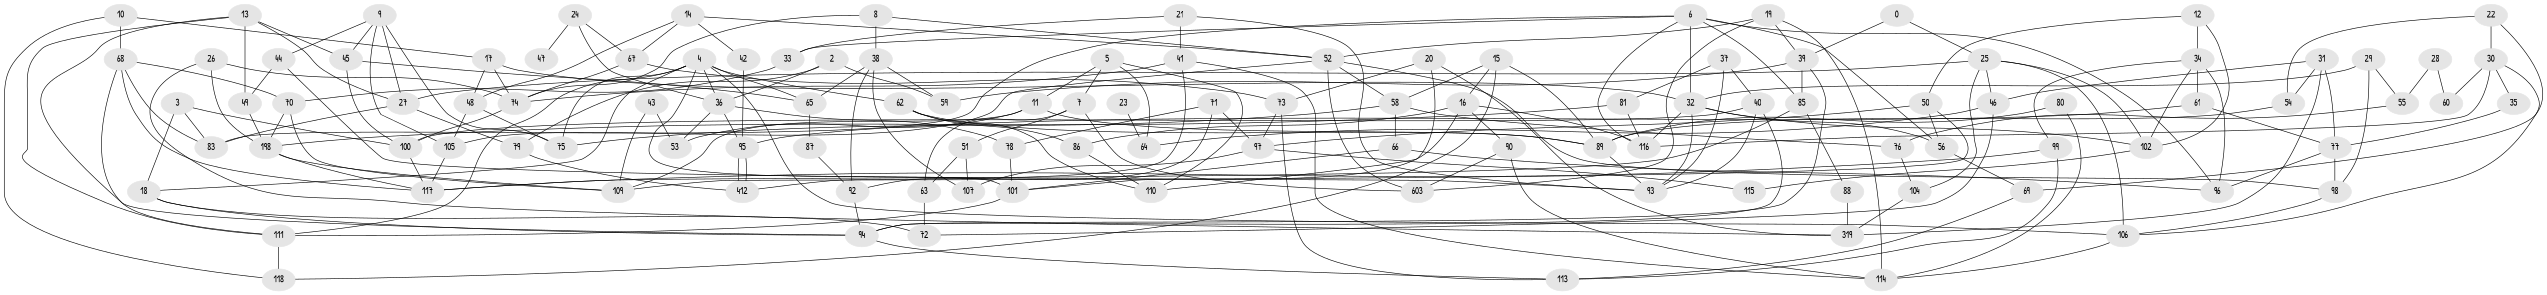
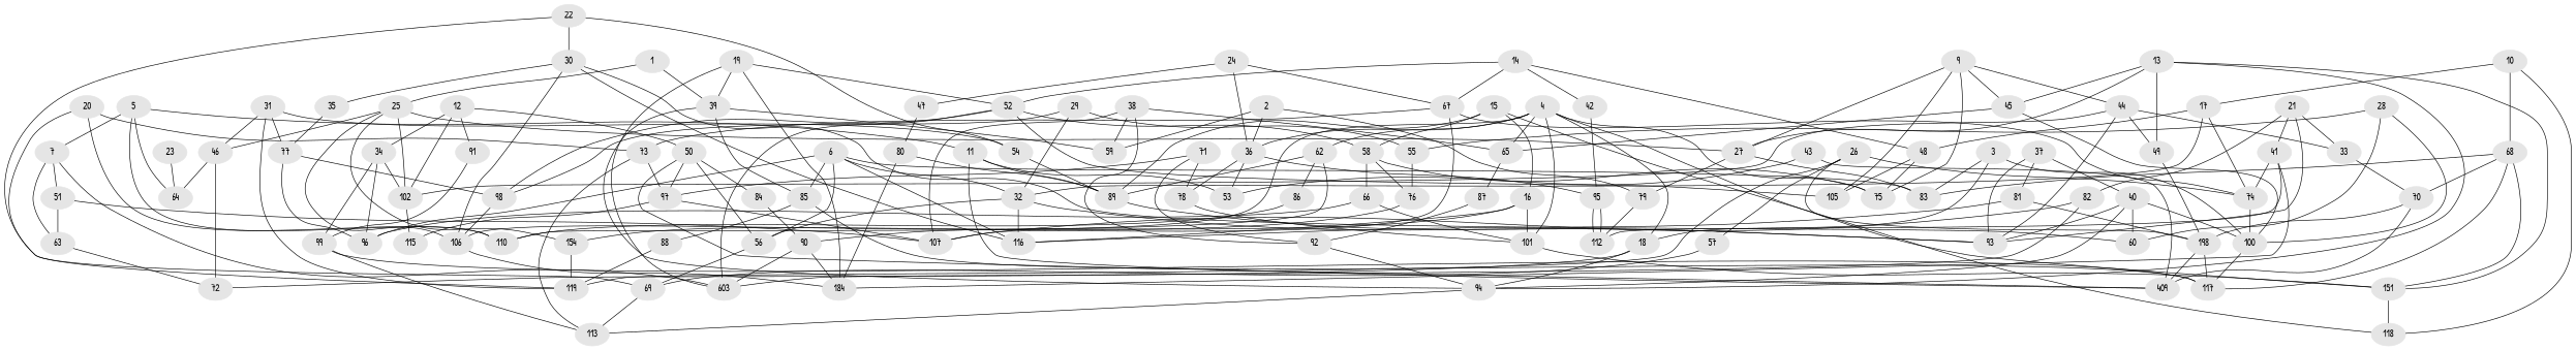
  graph {
    fontname="Patrick Hand"
    node [color=gray90 fontname="Patrick Hand" style=filled]
    edge [fontname="Patrick Hand"]
-   1 [label=0]
+   1
    25
    39
    106
    27
    102
    46
-   104
+   104 [label=154]
    59
    85
    94
    2
    36
    79
    53
    78
    95
    3
    83
    18
    100
    72
    117
    4
    62
    65
    75
    101
-   111
+   111 [label=151]
    110
    89
    86
    87
-   114
+   114 [label=184]
    118
    5
    7
    11
    64
    51
    63
    n42 [label=603]
-   109
+   109 [label=409]
    6
    32
    33
    56
    96
    116
    93
    70
    69
    88
    107
-   8
    38
    52
    74
    92
    105
    58
    98
    9
    44
    45
    49
    10
    17
    68
    48
    12
    34
    50
-   61
+   91
    99
+   84
    97
    115
    13
    n81 [label=198]
    113
    14
    42
    67
    73
    15
    16
    90
    76
    66
    19
    20
-   119 [label=319]
+   119
    21
    41
-   112 [label=412]
+   82
+   112
    22
    30
    54
    35
    60
    23
    77
    24
    47
    80
    26
+   57
    28
    55
    29
    31
    37
    40
    81
    43
    71
    1 -- 25
    1 -- 39
    25 -- 106
    25 -- 27
    25 -- 102
    25 -- 46
    25 -- 104
    39 -- 59
    39 -- 85
    39 -- 94
    106 -- 114
    27 -- 79
    27 -- 83
    102 -- 115
    46 -- 72
    46 -- 64
    104 -- 119
    85 -- 117
    85 -- 88
    94 -- 113
    2 -- 59
    2 -- 36
    2 -- 79
    36 -- 53
    36 -- 78
    36 -- 95
    79 -- 112
    78 -- 101
    95 -- 112
    95 -- 112
    3 -- 83
    3 -- 18
    3 -- 100
    18 -- 94
    18 -- 72
    100 -- 117
    4 -- 106
    4 -- 36
    4 -- 18
    4 -- 62
    4 -- 65
    4 -- 75
    4 -- 101
    4 -- 111
    62 -- 110
    62 -- 89
    62 -- 86
    65 -- 87
    101 -- 111
    111 -- 118
    89 -- 93
    86 -- 110
    87 -- 92
    5 -- 110
    5 -- 7
    5 -- 11
    5 -- 64
    7 -- 51
    7 -- 63
    7 -- n42
    11 -- 53
    11 -- 89
    11 -- 109
    51 -- 63
    51 -- 107
    63 -- 72
    6 -- 85
    6 -- 83
    6 -- 32
-   6 -- 33
+   44 -- 33
    6 -- 56
    6 -- 96
    6 -- 116
-   32 -- 102
+   44 -- 102
    32 -- 56
    32 -- 116
    32 -- 93
    33 -- 70
    56 -- 69
    70 -- 109
    70 -- n81
    69 -- 113
    88 -- 119
-   8 -- 38
-   8 -- 52
-   8 -- 74
    38 -- 59
    38 -- 65
    38 -- 107
    38 -- 92
    52 -- n42
    52 -- 105
    52 -- 58
    52 -- 98
    74 -- 100
    92 -- 94
-   105 -- 117
    58 -- 75
    58 -- 76
    58 -- 66
    98 -- 106
    9 -- 27
    9 -- 75
    9 -- 105
    9 -- 44
    9 -- 45
    44 -- 93
    44 -- 49
    45 -- 100
    45 -- 65
    49 -- n81
    10 -- 118
    10 -- 17
    10 -- 68
    17 -- 32
    17 -- 74
    17 -- 48
    68 -- 83
    68 -- 117
    68 -- 111
    68 -- 70
    48 -- 75
    48 -- 105
    12 -- 102
    12 -- 34
    12 -- 50
+   12 -- 91
    34 -- 102
    34 -- 96
-   34 -- 61
    34 -- 99
    50 -- 109
    50 -- 56
+   50 -- 84
    50 -- 97
-   61 -- 95
-   61 -- 77
+   91 -- 99
    99 -- 117
    99 -- 113
+   84 -- 90
    97 -- 107
    97 -- 115
    13 -- 27
    13 -- 94
    13 -- 111
    13 -- 45
    13 -- 49
    n81 -- 117
    n81 -- 109
    14 -- 52
    14 -- 48
    14 -- 42
    14 -- 67
    42 -- 95
+   67 -- 107
    67 -- 74
    67 -- 73
    73 -- 97
    73 -- 113
    15 -- 89
    15 -- 118
    15 -- 58
    15 -- 16
    16 -- 101
-   16 -- 86
    16 -- 116
    16 -- 90
    90 -- 114
    90 -- n42
    76 -- 104
    66 -- 101
    66 -- 96
    19 -- 39
    19 -- 114
    19 -- n42
    19 -- 52
    20 -- 110
    20 -- 73
    20 -- 119
    21 -- 33
    21 -- 93
    21 -- 41
+   21 -- 82
    41 -- 114
    41 -- 74
    41 -- 112
+   82 -- n42
+   82 -- 107
    22 -- 69
    22 -- 30
    22 -- 54
    30 -- 106
    30 -- 116
    30 -- 35
    30 -- 60
    54 -- 89
    35 -- 77
    23 -- 64
    77 -- 96
    77 -- 98
    24 -- 36
    24 -- 67
    24 -- 47
+   47 -- 80
    80 -- 89
    80 -- 114
    26 -- 74
    26 -- n81
    26 -- 119
+   26 -- 57
+   57 -- 69
+   28 -- 100
    28 -- 60
    28 -- 55
    55 -- 76
    29 -- 32
    29 -- 98
    29 -- 55
    31 -- 46
    31 -- 119
    31 -- 54
    31 -- 77
    37 -- 93
    37 -- 40
    37 -- 81
    40 -- 94
    40 -- 100
    40 -- 93
+   40 -- 60
    81 -- 116
    81 -- n81
    43 -- 53
    43 -- 109
    71 -- 78
    71 -- 92
    71 -- 97
  }
